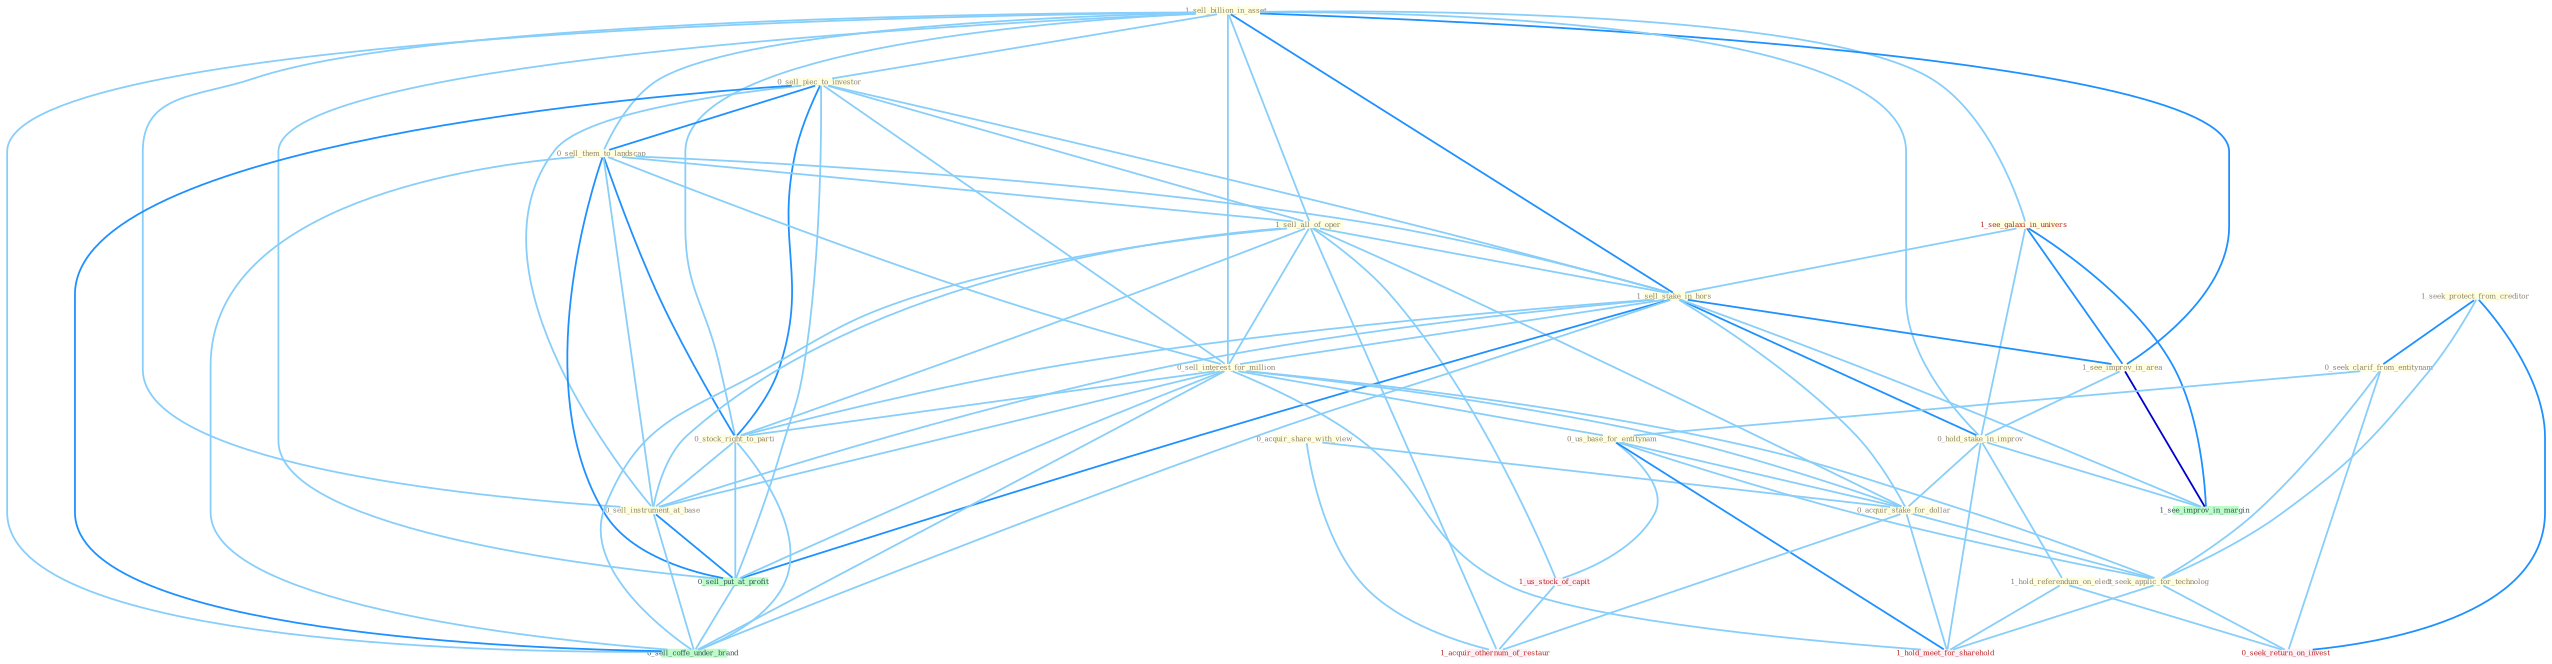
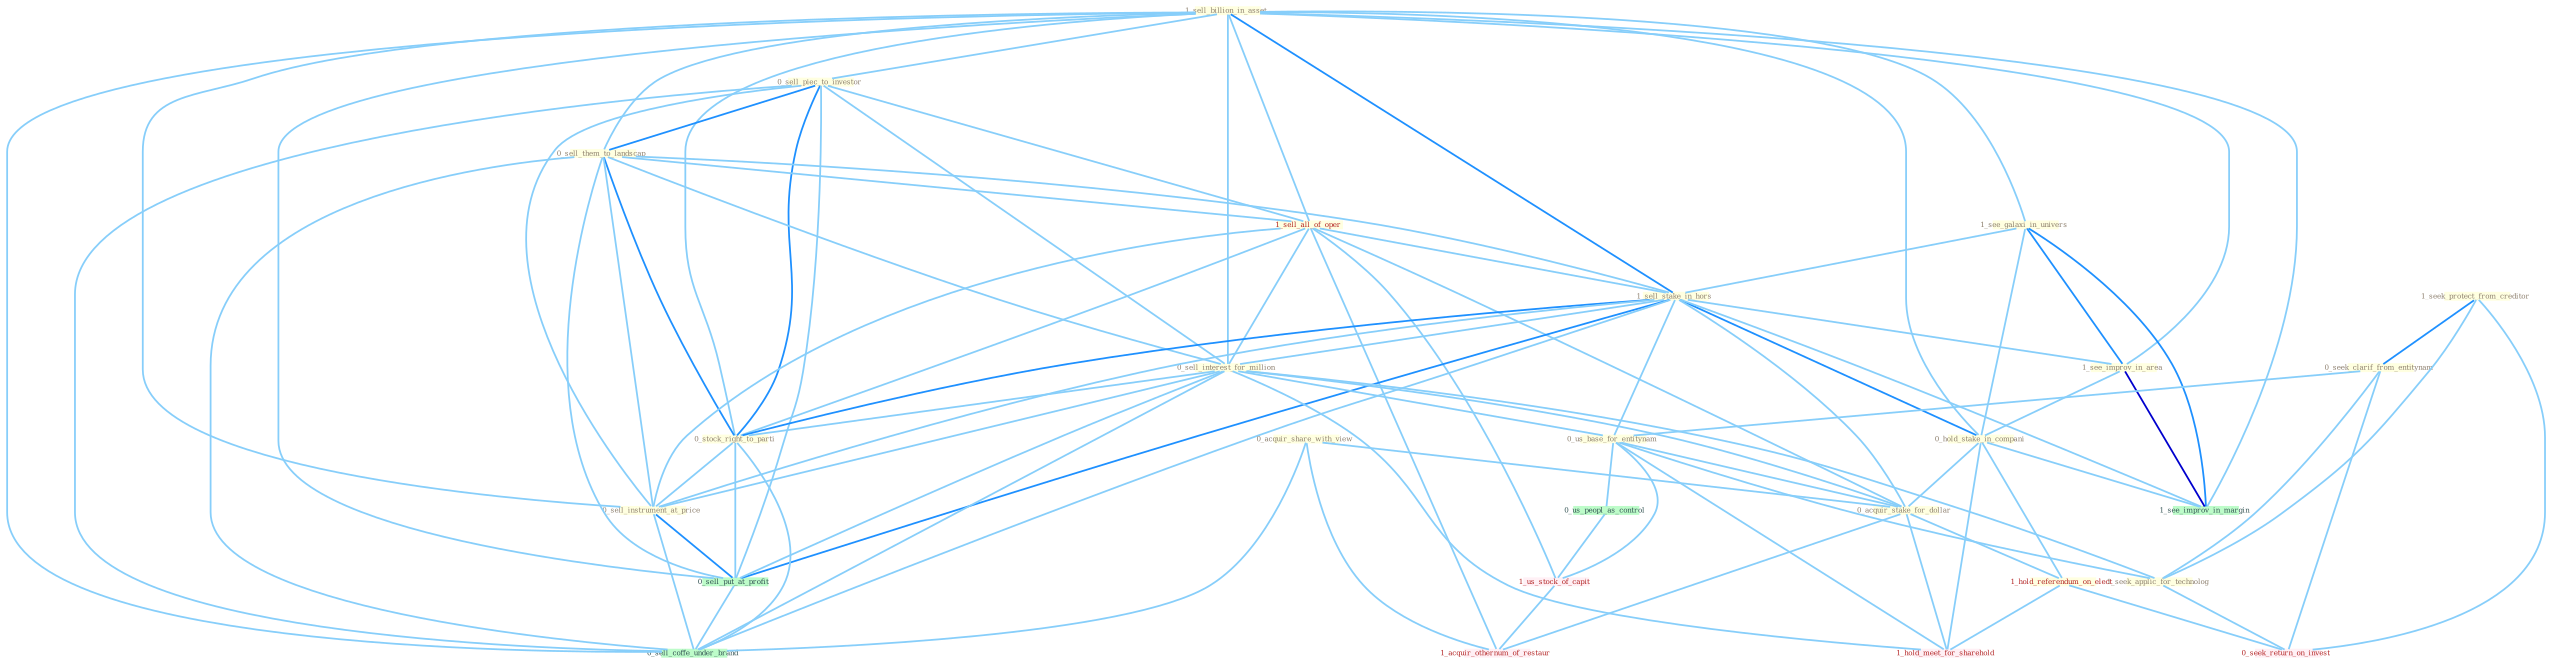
  graph {
    node [color="#ffffe0" fixedsize=true fontcolor="#8b7d6b" fontsize=4 shape=polygon style=filled]
    edge [color="#87cefa" w=1]
    "1_sell_billion_in_asset " [height=.06 width=.5]
    "0_sell_piec_to_investor " [height=.06 width=.5]
    "0_sell_them_to_landscap " [height=.06 width=.5]
-   "1_see_galaxi_in_univers " [fontcolor="#b22222" height=.06 width=.5]
-   "1_sell_all_of_oper " [height=.06 width=.5]
+   "1_see_galaxi_in_univers " [height=.06 width=.5]
+   "1_sell_all_of_oper " [fontcolor="#b22222" height=.06 width=.5]
    "1_sell_stake_in_hors " [height=.06 width=.5]
    "0_acquir_share_with_view " [height=.06 width=.5]
    "0_sell_interest_for_million " [height=.06 width=.5]
    "1_see_improv_in_area " [height=.06 width=.5]
    n10 [height=.06 label="0_stock_right_to_parti" width=.5]
-   "0_hold_stake_in_compani " [height=.06 width=.5 label="0_hold_stake_in_improv"]
+   "0_hold_stake_in_compani " [height=.06 width=.5]
    "1_seek_protect_from_creditor " [height=.06 width=.5]
    "0_seek_clarif_from_entitynam " [height=.06 width=.5]
-   "0_sell_instrument_at_price " [height=.06 width=.5 label="0_sell_instrument_at_base"]
+   "0_sell_instrument_at_price " [height=.06 width=.5]
    "0_us_base_for_entitynam " [height=.06 width=.5]
    "0_acquir_stake_for_dollar " [height=.06 width=.5]
-   "1_hold_referendum_on_elect " [height=.06 width=.5]
+   "1_hold_referendum_on_elect " [fontcolor="#b22222" height=.06 width=.5]
    "1_seek_applic_for_technolog " [height=.06 width=.5]
    "0_seek_return_on_invest " [color="#fff0f5" fontcolor="#b22222" height=.06 width=.5]
    "1_us_stock_of_capit " [color="#fff0f5" fontcolor="#b22222" height=.06 width=.5]
    "1_hold_meet_for_sharehold " [color="#fff0f5" fontcolor="#b22222" height=.06 width=.5]
    "1_acquir_othernum_of_restaur " [color="#fff0f5" fontcolor="#b22222" height=.06 width=.5]
    "0_sell_put_at_profit " [color="#BDFCC9" fontcolor="#2f4f4f" height=.06 width=.5]
    "1_see_improv_in_margin " [color="#BDFCC9" fontcolor="#2f4f4f" height=.06 width=.5]
    "0_sell_coffe_under_brand " [color="#BDFCC9" fontcolor="#2f4f4f" height=.06 width=.5]
+   "0_us_peopl_as_control " [color="#BDFCC9" fontcolor="#2f4f4f" height=.06 width=.5]
    subgraph sub_1 {
      "1_sell_billion_in_asset "
      "0_sell_piec_to_investor "
      "0_sell_them_to_landscap "
      "1_see_galaxi_in_univers "
      "1_sell_all_of_oper "
      "1_sell_stake_in_hors "
      "0_acquir_share_with_view "
      "0_sell_interest_for_million "
      "1_see_improv_in_area "
      n10
      "0_hold_stake_in_compani "
      "1_seek_protect_from_creditor "
      "0_seek_clarif_from_entitynam "
      "0_sell_instrument_at_price "
      "0_us_base_for_entitynam "
      "0_acquir_stake_for_dollar "
      "1_hold_referendum_on_elect "
      "1_seek_applic_for_technolog "
    }
    subgraph sub_2 {
      "0_seek_return_on_invest "
      "1_us_stock_of_capit "
      "1_hold_meet_for_sharehold "
      "1_acquir_othernum_of_restaur "
    }
    "1_sell_billion_in_asset " -- "0_sell_piec_to_investor "
    "1_sell_billion_in_asset " -- "0_sell_them_to_landscap "
    "1_sell_billion_in_asset " -- "1_see_galaxi_in_univers "
    "1_sell_billion_in_asset " -- "1_sell_all_of_oper "
    "1_sell_billion_in_asset " -- "1_sell_stake_in_hors " [color="#1e90ff" w=2]
    "1_sell_billion_in_asset " -- "0_sell_interest_for_million "
-   "1_sell_billion_in_asset " -- "1_see_improv_in_area " [color="#1e90ff"]
+   "1_sell_billion_in_asset " -- "1_see_improv_in_area "
    "1_sell_billion_in_asset " -- n10
    "1_sell_billion_in_asset " -- "0_hold_stake_in_compani "
    "1_sell_billion_in_asset " -- "0_sell_instrument_at_price "
    "1_sell_billion_in_asset " -- "0_sell_put_at_profit "
+   "1_sell_billion_in_asset " -- "1_see_improv_in_margin "
    "1_sell_billion_in_asset " -- "0_sell_coffe_under_brand "
    "0_sell_piec_to_investor " -- "0_sell_them_to_landscap " [color="#1e90ff" w=2]
    "0_sell_piec_to_investor " -- "1_sell_all_of_oper "
-   "0_sell_piec_to_investor " -- "1_sell_stake_in_hors "
+   "0_us_base_for_entitynam " -- "1_sell_stake_in_hors "
    "0_sell_piec_to_investor " -- "0_sell_interest_for_million "
    "0_sell_piec_to_investor " -- n10 [color="#1e90ff" w=2]
    "0_sell_piec_to_investor " -- "0_sell_instrument_at_price "
    "0_sell_piec_to_investor " -- "0_sell_put_at_profit "
-   "0_sell_piec_to_investor " -- "0_sell_coffe_under_brand " [color="#1e90ff"]
+   "0_sell_piec_to_investor " -- "0_sell_coffe_under_brand "
    "0_sell_them_to_landscap " -- "1_sell_all_of_oper "
    "0_sell_them_to_landscap " -- "1_sell_stake_in_hors "
    "0_sell_them_to_landscap " -- "0_sell_interest_for_million "
    "0_sell_them_to_landscap " -- n10 [color="#1e90ff" w=2]
    "0_sell_them_to_landscap " -- "0_sell_instrument_at_price "
-   "0_sell_them_to_landscap " -- "0_sell_put_at_profit " [color="#1e90ff"]
+   "0_sell_them_to_landscap " -- "0_sell_put_at_profit "
    "0_sell_them_to_landscap " -- "0_sell_coffe_under_brand "
    "1_see_galaxi_in_univers " -- "1_sell_stake_in_hors "
    "1_see_galaxi_in_univers " -- "1_see_improv_in_area " [color="#1e90ff" w=2]
    "1_see_galaxi_in_univers " -- "0_hold_stake_in_compani "
    "1_see_galaxi_in_univers " -- "1_see_improv_in_margin " [color="#1e90ff" w=2]
    "1_sell_all_of_oper " -- "1_sell_stake_in_hors "
    "1_sell_all_of_oper " -- "0_sell_interest_for_million "
    "1_sell_all_of_oper " -- n10
    "1_sell_all_of_oper " -- "0_sell_instrument_at_price "
    "1_sell_all_of_oper " -- "0_acquir_stake_for_dollar "
    "1_sell_all_of_oper " -- "1_us_stock_of_capit "
    "1_sell_all_of_oper " -- "1_acquir_othernum_of_restaur "
-   "1_sell_all_of_oper " -- "0_sell_coffe_under_brand "
+   "0_acquir_share_with_view " -- "0_sell_coffe_under_brand "
    "1_sell_stake_in_hors " -- "0_sell_interest_for_million "
-   "1_sell_stake_in_hors " -- "1_see_improv_in_area " [color="#1e90ff"]
-   "1_sell_stake_in_hors " -- n10
+   "1_sell_stake_in_hors " -- "1_see_improv_in_area "
+   "1_sell_stake_in_hors " -- n10 [color="#1e90ff"]
    "1_sell_stake_in_hors " -- "0_hold_stake_in_compani " [color="#1e90ff" w=2]
    "1_sell_stake_in_hors " -- "0_sell_instrument_at_price "
    "1_sell_stake_in_hors " -- "0_acquir_stake_for_dollar "
    "1_sell_stake_in_hors " -- "0_sell_put_at_profit " [color="#1e90ff"]
    "1_sell_stake_in_hors " -- "1_see_improv_in_margin "
    "1_sell_stake_in_hors " -- "0_sell_coffe_under_brand "
    "0_acquir_share_with_view " -- "0_acquir_stake_for_dollar "
    "0_acquir_share_with_view " -- "1_acquir_othernum_of_restaur "
    "0_sell_interest_for_million " -- n10
    "0_sell_interest_for_million " -- "0_sell_instrument_at_price "
    "0_sell_interest_for_million " -- "0_us_base_for_entitynam "
    "0_sell_interest_for_million " -- "0_acquir_stake_for_dollar "
    "0_sell_interest_for_million " -- "1_seek_applic_for_technolog "
    "0_sell_interest_for_million " -- "1_hold_meet_for_sharehold "
    "0_sell_interest_for_million " -- "0_sell_put_at_profit "
    "0_sell_interest_for_million " -- "0_sell_coffe_under_brand "
    "1_see_improv_in_area " -- "0_hold_stake_in_compani "
    "1_see_improv_in_area " -- "1_see_improv_in_margin " [color="#0000cd" w=3]
    n10 -- "0_sell_instrument_at_price "
    n10 -- "0_sell_put_at_profit "
    n10 -- "0_sell_coffe_under_brand "
    "0_hold_stake_in_compani " -- "0_acquir_stake_for_dollar "
    "0_hold_stake_in_compani " -- "1_hold_referendum_on_elect "
    "0_hold_stake_in_compani " -- "1_hold_meet_for_sharehold "
    "0_hold_stake_in_compani " -- "1_see_improv_in_margin "
    "1_seek_protect_from_creditor " -- "0_seek_clarif_from_entitynam " [color="#1e90ff" w=2]
    "1_seek_protect_from_creditor " -- "1_seek_applic_for_technolog "
-   "1_seek_protect_from_creditor " -- "0_seek_return_on_invest " [color="#1e90ff"]
+   "1_seek_protect_from_creditor " -- "0_seek_return_on_invest "
    "0_seek_clarif_from_entitynam " -- "0_us_base_for_entitynam "
    "0_seek_clarif_from_entitynam " -- "1_seek_applic_for_technolog "
    "0_seek_clarif_from_entitynam " -- "0_seek_return_on_invest "
    "0_sell_instrument_at_price " -- "0_sell_put_at_profit " [color="#1e90ff" w=2]
    "0_sell_instrument_at_price " -- "0_sell_coffe_under_brand "
    "0_us_base_for_entitynam " -- "0_acquir_stake_for_dollar "
    "0_us_base_for_entitynam " -- "1_seek_applic_for_technolog "
    "0_us_base_for_entitynam " -- "1_us_stock_of_capit "
-   "0_us_base_for_entitynam " -- "1_hold_meet_for_sharehold " [color="#1e90ff"]
-   "0_acquir_stake_for_dollar " -- "1_seek_applic_for_technolog "
+   "0_us_base_for_entitynam " -- "1_hold_meet_for_sharehold "
+   "0_us_base_for_entitynam " -- "0_us_peopl_as_control "
+   "0_acquir_stake_for_dollar " -- "1_hold_referendum_on_elect "
    "0_acquir_stake_for_dollar " -- "1_hold_meet_for_sharehold "
    "0_acquir_stake_for_dollar " -- "1_acquir_othernum_of_restaur "
    "1_hold_referendum_on_elect " -- "0_seek_return_on_invest "
    "1_hold_referendum_on_elect " -- "1_hold_meet_for_sharehold "
    "1_seek_applic_for_technolog " -- "0_seek_return_on_invest "
-   "1_seek_applic_for_technolog " -- "1_hold_meet_for_sharehold "
    "1_us_stock_of_capit " -- "1_acquir_othernum_of_restaur "
    "0_sell_put_at_profit " -- "0_sell_coffe_under_brand "
+   "0_us_peopl_as_control " -- "1_us_stock_of_capit "
  }
